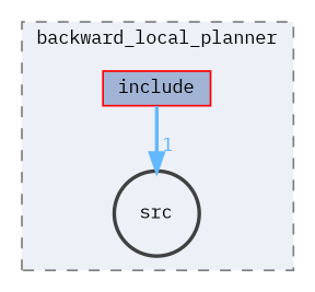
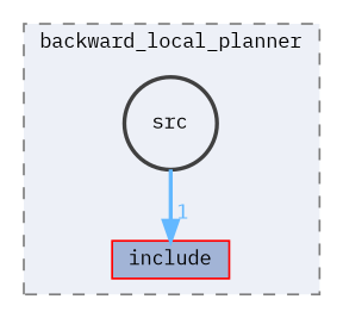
  digraph {
    compound=true
    fontname="IBM Plex Mono"
    node [fontname="IBM Plex Mono" fontsize=10]
    n1 [color=red fillcolor="#a2b4d6" height=0.2 label=include shape=box style=filled width=0.4]
    n2 [color=grey25 fillcolor="#edf0f7" height=0.2 label=src shape=circle style="filled,bold" width=0.4]
    subgraph cluster_1 {
      bgcolor="#edf0f7"
      fontsize=10
      label=backward_local_planner
      pencolor=grey50
      style="filled,dashed"
      n1
      n2
    }
-   n1 -> n2 [color=steelblue1 fontcolor=steelblue1 fontname="IBM Plex Mono" fontsize=10 headlabel=1 labeldistance=1.5 labelfontname=Helvetica labelfontsize=10 style=bold]
+   n2 -> n1 [color=steelblue1 fontcolor=steelblue1 fontname="IBM Plex Mono" fontsize=10 headlabel=1 labeldistance=1.5 labelfontname=Helvetica labelfontsize=10 style=bold]
  }
